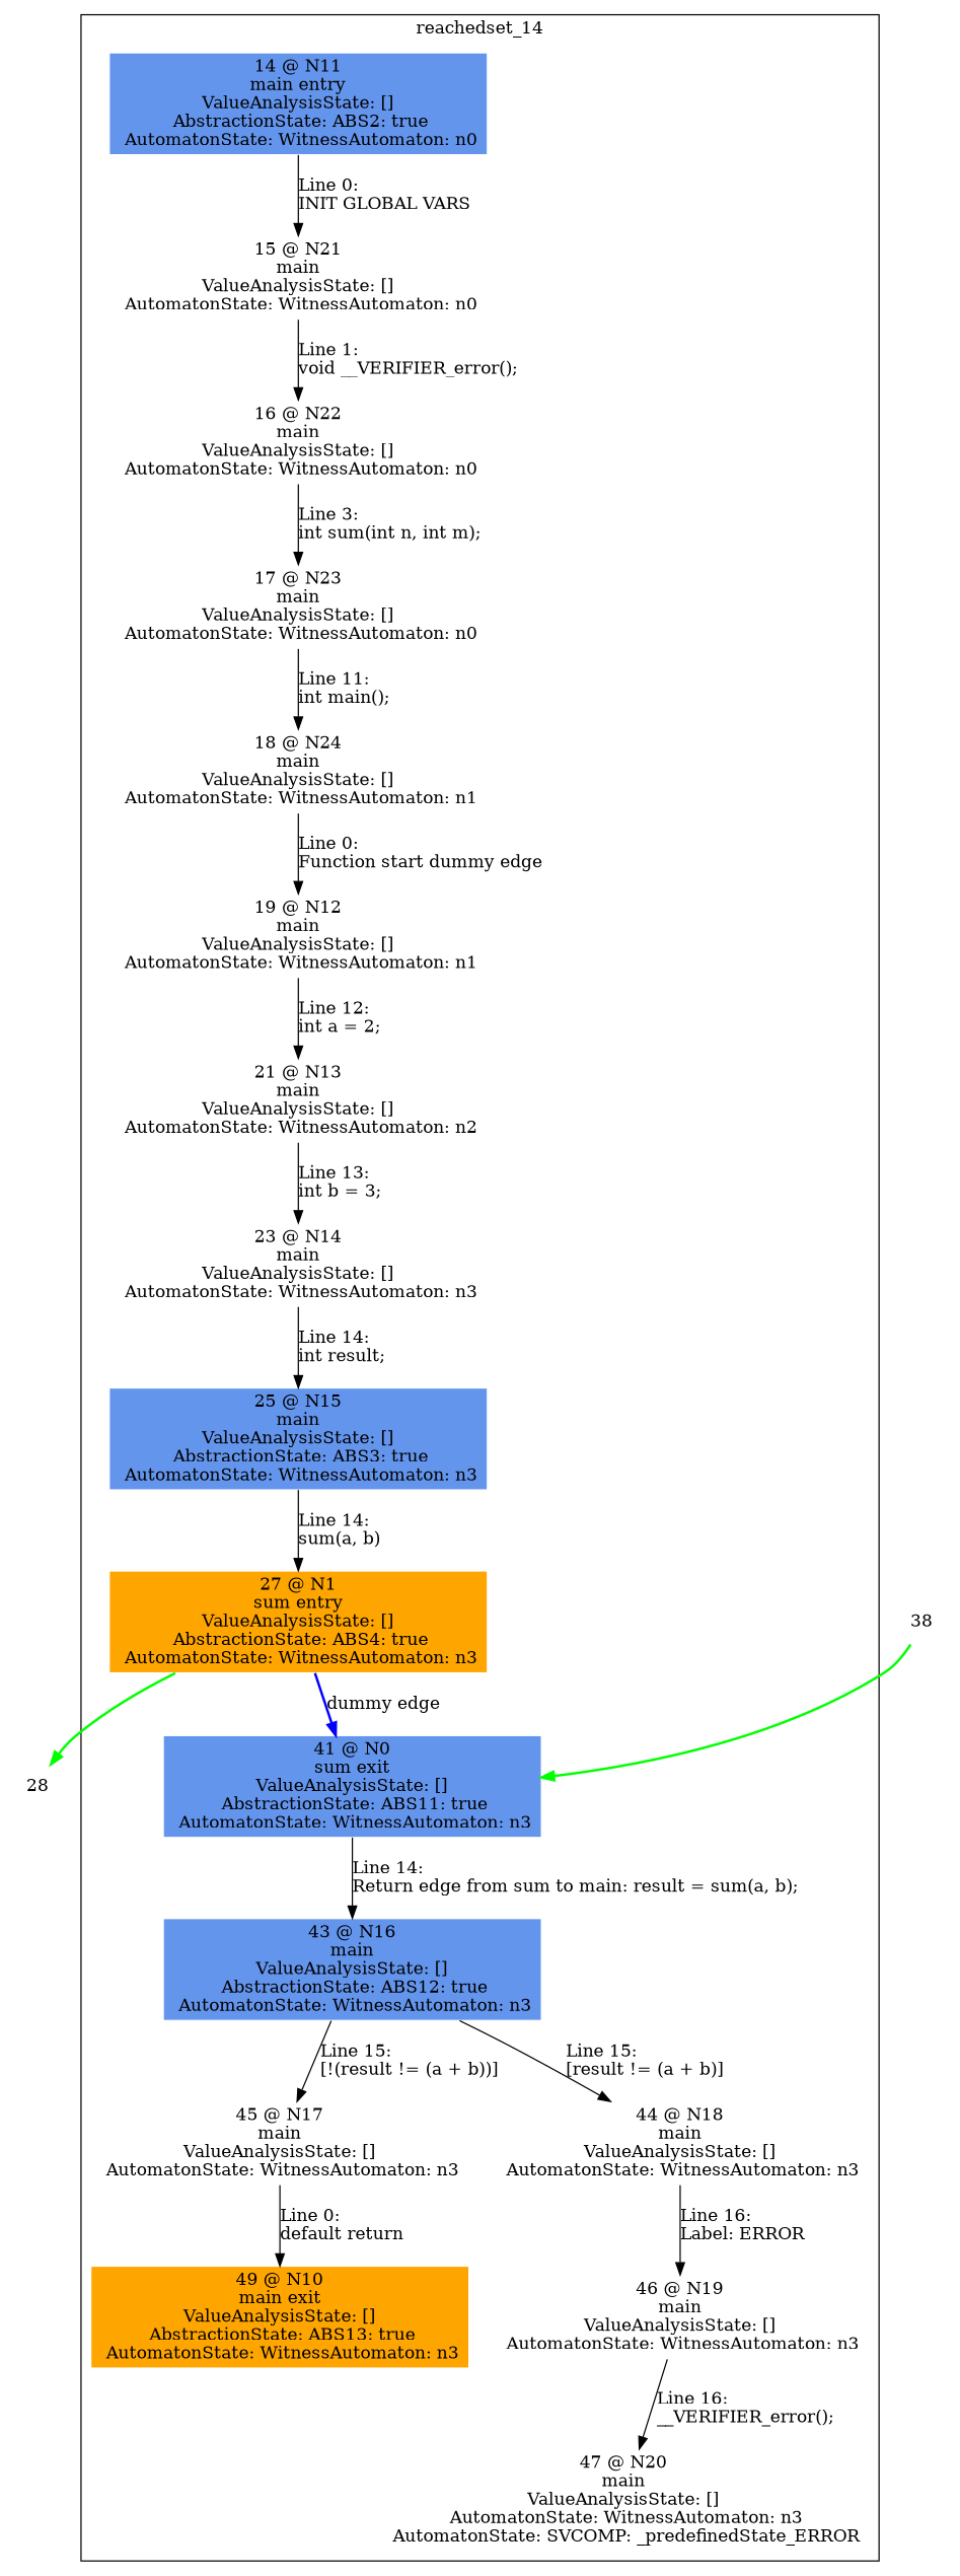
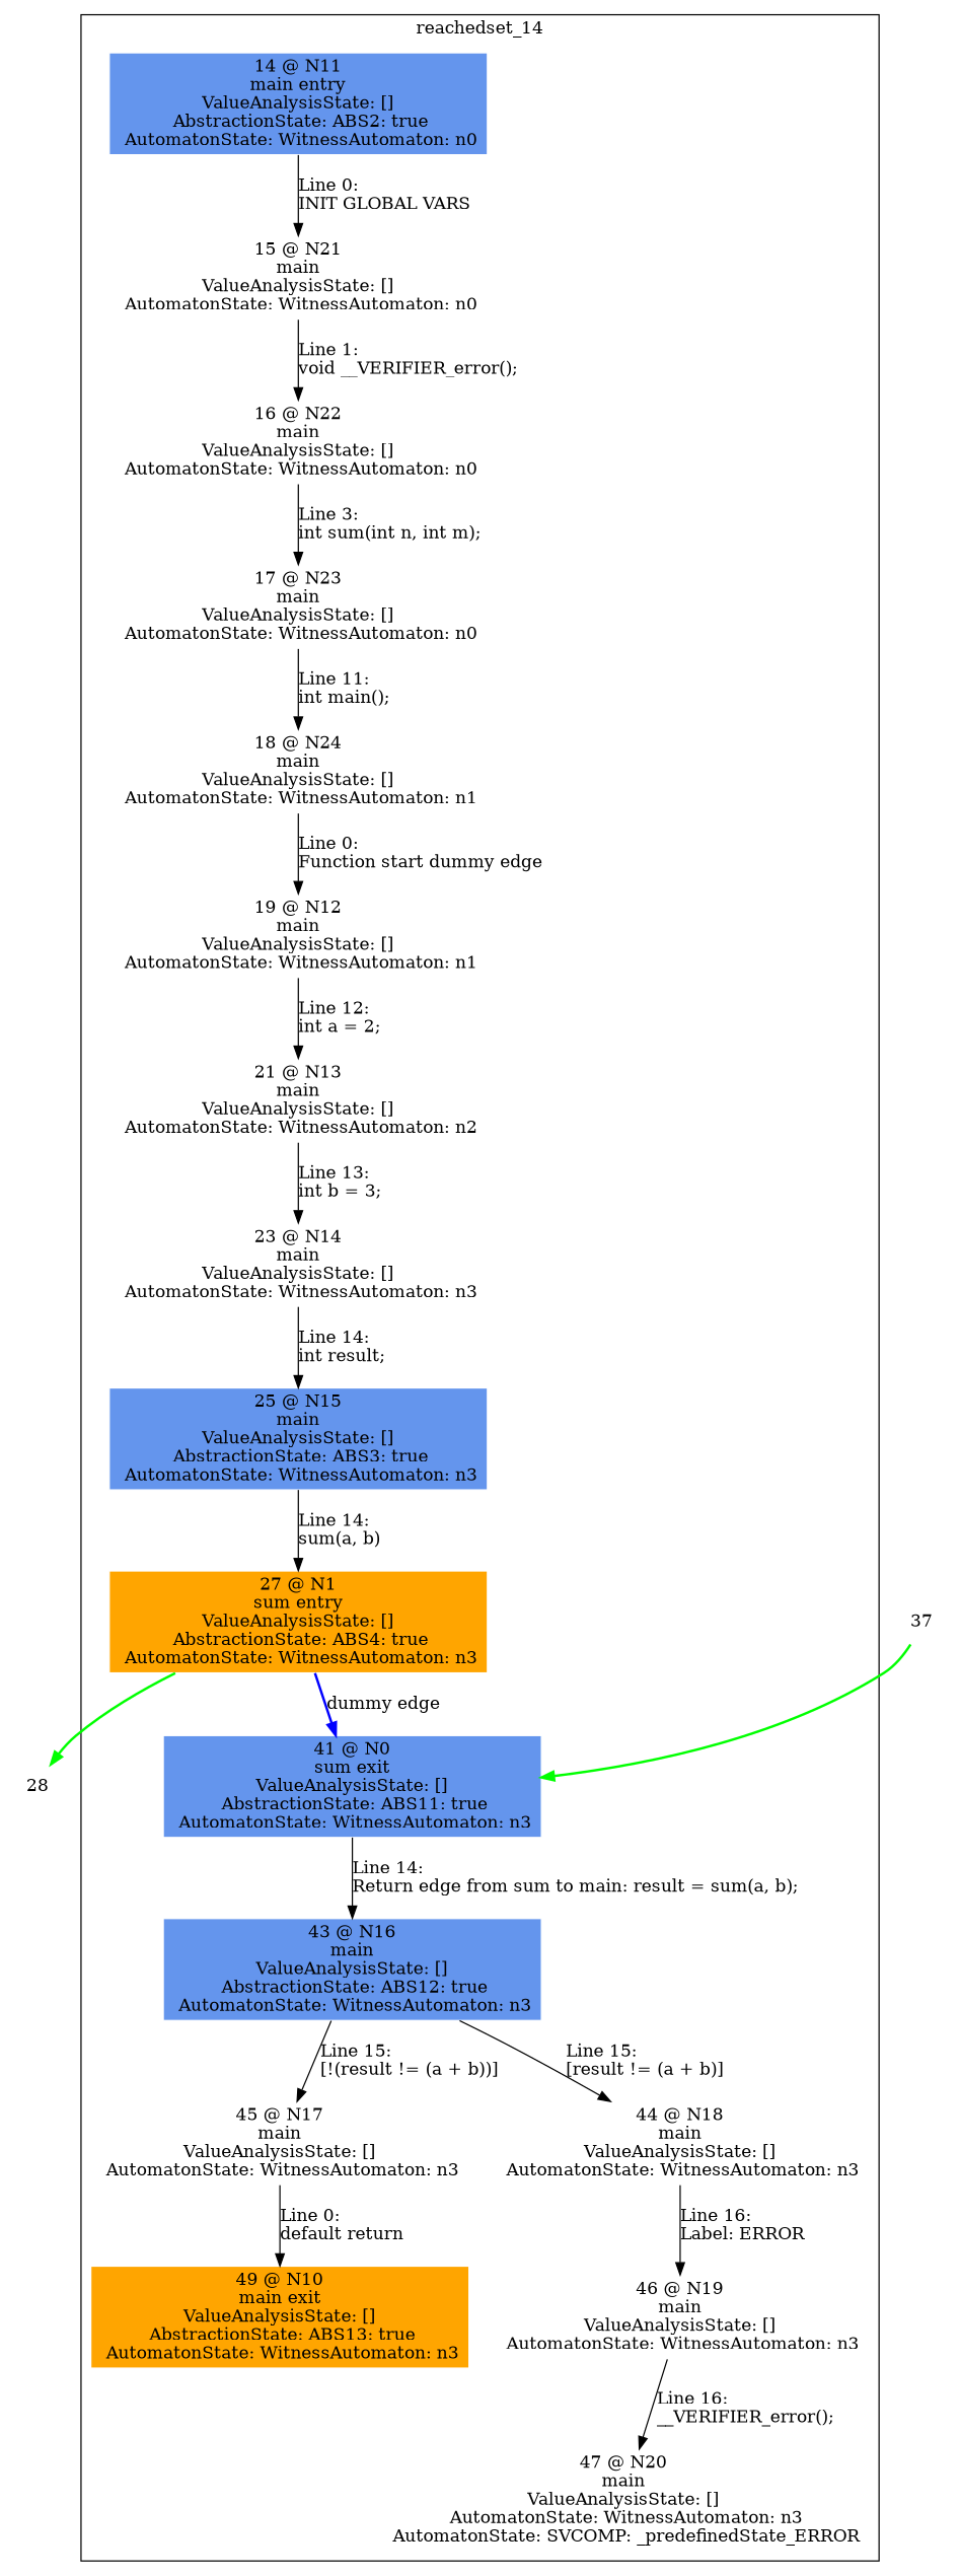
  digraph {
    node [color=white shape=box style=filled]
    n1 [fillcolor=cornflowerblue label="14 @ N11\nmain entry\nValueAnalysisState: []\n AbstractionState: ABS2: true\n AutomatonState: WitnessAutomaton: n0\n"]
    n2 [label="15 @ N21\nmain\nValueAnalysisState: []\n AutomatonState: WitnessAutomaton: n0\n"]
    n3 [label="16 @ N22\nmain\nValueAnalysisState: []\n AutomatonState: WitnessAutomaton: n0\n"]
    n4 [label="17 @ N23\nmain\nValueAnalysisState: []\n AutomatonState: WitnessAutomaton: n0\n"]
    n5 [label="18 @ N24\nmain\nValueAnalysisState: []\n AutomatonState: WitnessAutomaton: n1\n"]
    n6 [label="19 @ N12\nmain\nValueAnalysisState: []\n AutomatonState: WitnessAutomaton: n1\n"]
    n7 [label="21 @ N13\nmain\nValueAnalysisState: []\n AutomatonState: WitnessAutomaton: n2\n"]
    n8 [label="23 @ N14\nmain\nValueAnalysisState: []\n AutomatonState: WitnessAutomaton: n3\n"]
    n9 [fillcolor=cornflowerblue label="25 @ N15\nmain\nValueAnalysisState: []\n AbstractionState: ABS3: true\n AutomatonState: WitnessAutomaton: n3\n"]
    n10 [fillcolor=orange label="27 @ N1\nsum entry\nValueAnalysisState: []\n AbstractionState: ABS4: true\n AutomatonState: WitnessAutomaton: n3\n"]
    n11 [fillcolor=cornflowerblue label="41 @ N0\nsum exit\nValueAnalysisState: []\n AbstractionState: ABS11: true\n AutomatonState: WitnessAutomaton: n3\n"]
    n12 [fillcolor=cornflowerblue label="43 @ N16\nmain\nValueAnalysisState: []\n AbstractionState: ABS12: true\n AutomatonState: WitnessAutomaton: n3\n"]
    n13 [label="45 @ N17\nmain\nValueAnalysisState: []\n AutomatonState: WitnessAutomaton: n3\n"]
    n14 [label="44 @ N18\nmain\nValueAnalysisState: []\n AutomatonState: WitnessAutomaton: n3\n"]
    n15 [fillcolor=orange label="49 @ N10\nmain exit\nValueAnalysisState: []\n AbstractionState: ABS13: true\n AutomatonState: WitnessAutomaton: n3\n"]
    n16 [label="46 @ N19\nmain\nValueAnalysisState: []\n AutomatonState: WitnessAutomaton: n3\n"]
    n17 [label="47 @ N20\nmain\nValueAnalysisState: []\n AutomatonState: WitnessAutomaton: n3\n AutomatonState: SVCOMP: _predefinedState_ERROR\n"]
    28
-   38
+   38 [label=37]
    subgraph cluster_1 {
      label=reachedset_14
      n1
      n2
      n3
      n4
      n5
      n6
      n7
      n8
      n9
      n10
      n11
      n12
      n13
      n14
      n15
      n16
      n17
    }
    n1 -> n2 [label="Line 0: \lINIT GLOBAL VARS\l"]
    n2 -> n3 [label="Line 1: \lvoid __VERIFIER_error();\l"]
    n3 -> n4 [label="Line 3: \lint sum(int n, int m);\l"]
    n4 -> n5 [label="Line 11: \lint main();\l"]
    n5 -> n6 [label="Line 0: \lFunction start dummy edge\l"]
    n6 -> n7 [label="Line 12: \lint a = 2;\l"]
    n7 -> n8 [label="Line 13: \lint b = 3;\l"]
    n8 -> n9 [label="Line 14: \lint result;\l"]
    n9 -> n10 [label="Line 14: \lsum(a, b)\l"]
    n10 -> n11 [color=blue label="dummy edge" style=bold]
    n10 -> 28 [color=green style=bold]
    n11 -> n12 [label="Line 14: \lReturn edge from sum to main: result = sum(a, b);\l"]
    n12 -> n13 [label="Line 15: \l[!(result != (a + b))]\l"]
    n12 -> n14 [label="Line 15: \l[result != (a + b)]\l"]
    n13 -> n15 [label="Line 0: \ldefault return\l"]
    n14 -> n16 [label="Line 16: \lLabel: ERROR\l"]
    n16 -> n17 [label="Line 16: \l__VERIFIER_error();\l"]
    38 -> n11 [color=green style=bold]
  }
